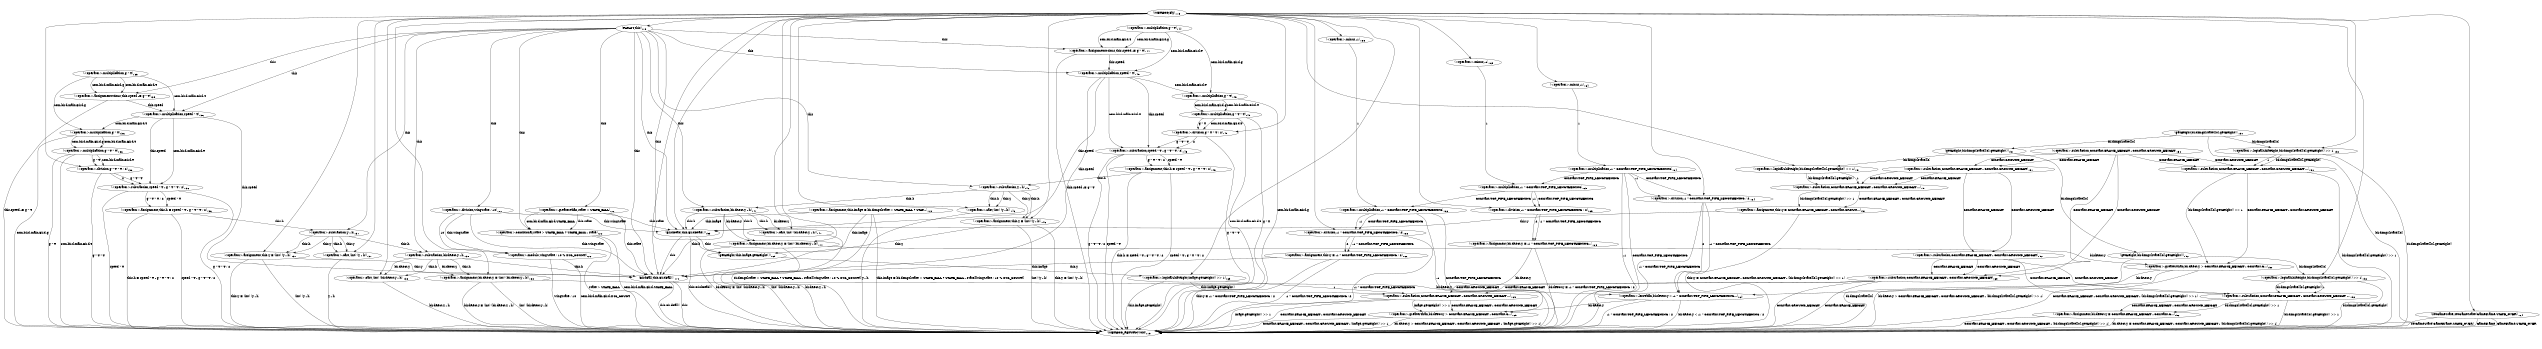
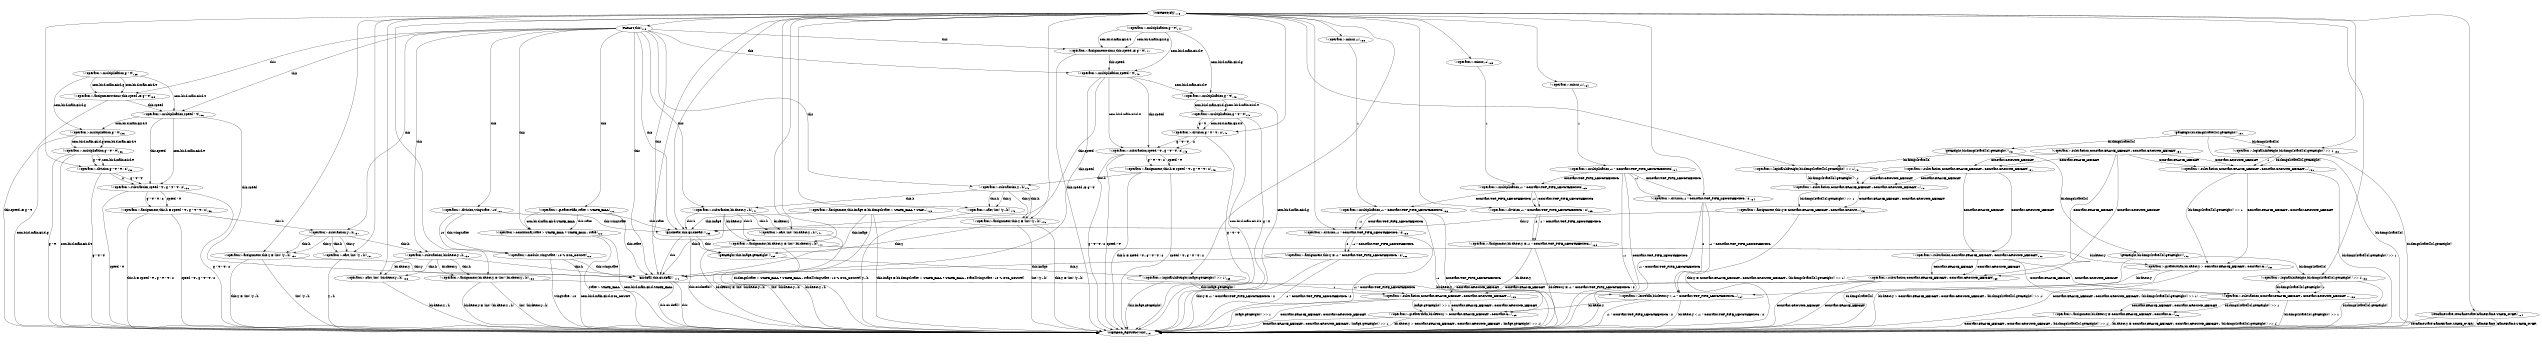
  digraph {
    n1 [label=<(METHOD,Fly)<SUB>119</SUB>>]
    n2 [label=<(PARAM,this)<SUB>119</SUB>>]
    n3 [label=<(&lt;operator&gt;.assignment,this.y = (int) (y - h))<SUB>137</SUB>>]
    n4 [label=<(&lt;operator&gt;.assignment,birdRect.y = (int) (birdRect.y - h))<SUB>138</SUB>>]
    n5 [label=<(&lt;operator&gt;.assignment,this.y = (int) (y - h))<SUB>146</SUB>>]
    n6 [label=<(&lt;operator&gt;.assignment,birdRect.y = (int) (birdRect.y - h))<SUB>147</SUB>>]
    n7 [label=<(BirdFall,this.BirdFall())<SUB>170</SUB>>]
    n8 [label=<(&lt;operator&gt;.division,-1 * Constant.TOP_PIPE_LENGTHENING / 2)<SUB>164</SUB>>]
    n9 [label=<(&lt;operator&gt;.cast,(int) (y - h))<SUB>137</SUB>>]
    n10 [label=<(&lt;operator&gt;.cast,(int) (birdRect.y - h))<SUB>138</SUB>>]
    n11 [label=<(&lt;operator&gt;.cast,(int) (y - h))<SUB>146</SUB>>]
    n12 [label=<(&lt;operator&gt;.cast,(int) (birdRect.y - h))<SUB>147</SUB>>]
    n13 [label=<(setGameState,setGameState(GameFrame.STATE_OVER))<SUB>164</SUB>>]
    n14 [label=<(BirdDead,this.BirdDead())<SUB>155</SUB>>]
    n15 [label=<(&lt;operator&gt;.division,-1 * Constant.TOP_PIPE_LENGTHENING / 2)<SUB>165</SUB>>]
    n16 [label=<(&lt;operator&gt;.division,-1 * Constant.TOP_PIPE_LENGTHENING / 2)<SUB>166</SUB>>]
    n17 [label=<(&lt;operator&gt;.logicalShiftRight,image.getHeight() &gt;&gt; 1)<SUB>169</SUB>>]
    n18 [label=<(&lt;operator&gt;.division,g * T * T / 2)<SUB>136</SUB>>]
    n19 [label=<(&lt;operator&gt;.division,g * T * T / 2)<SUB>145</SUB>>]
    n20 [label=<(&lt;operator&gt;.minus,-1)<SUB>164</SUB>>]
    n21 [label=<(&lt;operator&gt;.logicalShiftRight,birdImgs[state][0].getHeight() &gt;&gt; 1)<SUB>150</SUB>>]
    n22 [label=<(&lt;operator&gt;.minus,-1)<SUB>165</SUB>>]
    n23 [label=<(&lt;operator&gt;.minus,-1)<SUB>166</SUB>>]
    n24 [label=<(&lt;operator&gt;.logicalShiftRight,birdImgs[state][0].getHeight() &gt;&gt; 1)<SUB>151</SUB>>]
    n25 [label=<(&lt;operator&gt;.logicalShiftRight,birdImgs[state][0].getHeight() &gt;&gt; 1)<SUB>152</SUB>>]
    n26 [label=<(&lt;operator&gt;.division,wingState / 10)<SUB>122</SUB>>]
    n27 [label=<(&lt;operator&gt;.assignmentMinus,this.speed -= g * T)<SUB>135</SUB>>]
    n28 [label=<(&lt;operator&gt;.assignmentMinus,this.speed -= g * T)<SUB>144</SUB>>]
    n29 [label=<(&lt;operator&gt;.conditional,state &gt; STATE_FALL ? STATE_FALL : state)<SUB>122</SUB>>]
    n30 [label=<(&lt;operator&gt;.greaterThan,state &gt; STATE_FALL)<SUB>122</SUB>>]
    n31 [label=<(&lt;operator&gt;.multiplication,speed * T)<SUB>136</SUB>>]
    n32 [label=<(&lt;operator&gt;.subtraction,y - h)<SUB>137</SUB>>]
    n33 [label=<(&lt;operator&gt;.subtraction,birdRect.y - h)<SUB>138</SUB>>]
    n34 [label=<(&lt;operator&gt;.multiplication,speed * T)<SUB>145</SUB>>]
    n35 [label=<(&lt;operator&gt;.subtraction,y - h)<SUB>146</SUB>>]
    n36 [label=<(&lt;operator&gt;.subtraction,birdRect.y - h)<SUB>147</SUB>>]
    n37 [label=<(getHeight,this.image.getHeight())<SUB>169</SUB>>]
    n38 [label=<(METHOD_RETURN,void)<SUB>119</SUB>>]
    n39 [label=<(&lt;operator&gt;.lessThan,birdRect.y &lt; -1 * Constant.TOP_PIPE_LENGTHENING...)<SUB>164</SUB>>]
    n40 [label=<(&lt;operator&gt;.greaterThan,birdRect.y &gt; Constant.FRAME_HEIGHT - Constant.G...)<SUB>150</SUB>>]
    n41 [label=<(&lt;operator&gt;.modulo,wingState / 10 % IMG_COUNT)<SUB>122</SUB>>]
    n42 [label=<(&lt;operator&gt;.assignment,birdRect.y = -1 * Constant.TOP_PIPE_LENGTHENING...)<SUB>165</SUB>>]
    n43 [label=<(&lt;operator&gt;.assignment,this.y = -1 * Constant.TOP_PIPE_LENGTHENING / 2)<SUB>166</SUB>>]
    n44 [label=<(&lt;operator&gt;.subtraction,Constant.FRAME_HEIGHT - Constant.GROUND_HEIGHT ...)<SUB>169</SUB>>]
    n45 [label=<(&lt;operator&gt;.subtraction,speed * T - g * T * T / 2)<SUB>136</SUB>>]
    n46 [label=<(&lt;operator&gt;.subtraction,speed * T - g * T * T / 2)<SUB>145</SUB>>]
    n47 [label=<(&lt;operator&gt;.multiplication,-1 * Constant.TOP_PIPE_LENGTHENING)<SUB>164</SUB>>]
    n48 [label=<(&lt;operator&gt;.subtraction,Constant.FRAME_HEIGHT - Constant.GROUND_HEIGHT ...)<SUB>150</SUB>>]
    n49 [label=<(&lt;operator&gt;.multiplication,-1 * Constant.TOP_PIPE_LENGTHENING)<SUB>165</SUB>>]
    n50 [label=<(&lt;operator&gt;.multiplication,-1 * Constant.TOP_PIPE_LENGTHENING)<SUB>166</SUB>>]
    n51 [label=<(&lt;operator&gt;.subtraction,Constant.FRAME_HEIGHT - Constant.GROUND_HEIGHT ...)<SUB>151</SUB>>]
    n52 [label=<(&lt;operator&gt;.subtraction,Constant.FRAME_HEIGHT - Constant.GROUND_HEIGHT ...)<SUB>152</SUB>>]
    n53 [label=<(&lt;operator&gt;.multiplication,g * T)<SUB>136</SUB>>]
    n54 [label=<(&lt;operator&gt;.multiplication,g * T)<SUB>145</SUB>>]
    n55 [label=<(&lt;operator&gt;.assignment,this.image = birdImgs[state &gt; STATE_FALL ? STAT...)<SUB>122</SUB>>]
    n56 [label=<(&lt;operator&gt;.greaterThan,birdRect.y &gt; Constant.FRAME_HEIGHT - Constant.G...)<SUB>169</SUB>>]
    n57 [label=<(&lt;operator&gt;.assignment,this.h = speed * T - g * T * T / 2)<SUB>136</SUB>>]
    n58 [label=<(&lt;operator&gt;.assignment,this.h = speed * T - g * T * T / 2)<SUB>145</SUB>>]
    n59 [label=<(&lt;operator&gt;.multiplication,g * T)<SUB>135</SUB>>]
    n60 [label=<(&lt;operator&gt;.multiplication,g * T * T)<SUB>136</SUB>>]
    n61 [label=<(&lt;operator&gt;.multiplication,g * T)<SUB>144</SUB>>]
    n62 [label=<(&lt;operator&gt;.multiplication,g * T * T)<SUB>145</SUB>>]
    n63 [label=<(&lt;operator&gt;.assignment,this.y = Constant.FRAME_HEIGHT - Constant.GROUN...)<SUB>151</SUB>>]
    n64 [label=<(&lt;operator&gt;.assignment,birdRect.y = Constant.FRAME_HEIGHT - Constant.G...)<SUB>152</SUB>>]
    n65 [label=<(&lt;operator&gt;.subtraction,Constant.FRAME_HEIGHT - Constant.GROUND_HEIGHT)<SUB>169</SUB>>]
    n66 [label=<(&lt;operator&gt;.subtraction,Constant.FRAME_HEIGHT - Constant.GROUND_HEIGHT)<SUB>150</SUB>>]
    n67 [label=<(&lt;operator&gt;.subtraction,Constant.FRAME_HEIGHT - Constant.GROUND_HEIGHT)<SUB>151</SUB>>]
    n68 [label=<(&lt;operator&gt;.subtraction,Constant.FRAME_HEIGHT - Constant.GROUND_HEIGHT)<SUB>152</SUB>>]
    n69 [label=<(getHeight,birdImgs[state][0].getHeight())<SUB>150</SUB>>]
    n70 [label=<(getHeight,birdImgs[state][0].getHeight())<SUB>151</SUB>>]
    n71 [label=<(getHeight,birdImgs[state][0].getHeight())<SUB>152</SUB>>]
    n1 -> n2
    n1 -> n3
    n1 -> n4
    n1 -> n5
    n1 -> n6
    n1 -> n7
    n1 -> n8
    n1 -> n9
    n1 -> n10
    n1 -> n11
    n1 -> n12
    n1 -> n13
    n1 -> n14
    n1 -> n15
    n1 -> n16
    n1 -> n17
    n1 -> n18
    n1 -> n19
    n1 -> n20
    n1 -> n21
    n1 -> n22
    n1 -> n23
    n1 -> n24
    n1 -> n25
    n2 -> n7 [label=this]
    n2 -> n14 [label=this]
    n2 -> n26 [label=this]
    n2 -> n27 [label=this]
    n2 -> n28 [label=this]
    n2 -> n29 [label=this]
    n2 -> n30 [label=this]
    n2 -> n31 [label=this]
    n2 -> n32 [label=this]
    n2 -> n33 [label=this]
    n2 -> n34 [label=this]
    n2 -> n35 [label=this]
    n2 -> n36 [label=this]
    n2 -> n37 [label=this]
    n3 -> n7 [label="this.y"]
    n3 -> n38 [label="(int) (y - h)"]
    n3 -> n38 [label="this.y = (int) (y - h)"]
    n4 -> n38 [label="(int) (birdRect.y - h)"]
    n4 -> n38 [label="birdRect.y = (int) (birdRect.y - h)"]
    n4 -> n39 [label="birdRect.y"]
    n5 -> n7 [label="this.y"]
    n5 -> n38 [label="(int) (y - h)"]
    n5 -> n38 [label="this.y = (int) (y - h)"]
    n6 -> n38 [label="(int) (birdRect.y - h)"]
    n6 -> n38 [label="birdRect.y = (int) (birdRect.y - h)"]
    n6 -> n40 [label="birdRect.y"]
    n7 -> n38 [label=this]
    n7 -> n38 [label="this.BirdFall()"]
    n8 -> n38 [label="-1 * Constant.TOP_PIPE_LENGTHENING"]
    n8 -> n39 [label="-1 * Constant.TOP_PIPE_LENGTHENING"]
    n8 -> n39 [label=2]
    n9 -> n38 [label="y - h"]
    n10 -> n38 [label="birdRect.y - h"]
    n11 -> n38 [label="y - h"]
    n12 -> n38 [label="birdRect.y - h"]
    n13 -> n38 [label=GameFrame]
    n13 -> n38 [label="GameFrame.STATE_OVER"]
    n13 -> n38 [label="setGameState(GameFrame.STATE_OVER)"]
    n14 -> n7 [label=this]
    n14 -> n37 [label=this]
    n14 -> n38 [label="this.BirdDead()"]
    n15 -> n42 [label="-1 * Constant.TOP_PIPE_LENGTHENING"]
    n15 -> n42 [label=2]
    n16 -> n38 [label="-1 * Constant.TOP_PIPE_LENGTHENING"]
    n16 -> n43 [label="-1 * Constant.TOP_PIPE_LENGTHENING"]
    n16 -> n43 [label=2]
    n17 -> n38 [label="this.image.getHeight()"]
    n17 -> n44 [label="this.image.getHeight()"]
    n17 -> n44 [label=1]
    n18 -> n38 [label="g * T * T"]
    n18 -> n45 [label="g * T * T"]
    n18 -> n45 [label=2]
    n19 -> n38 [label="g * T * T"]
    n19 -> n46 [label="g * T * T"]
    n19 -> n46 [label=2]
    n20 -> n47 [label=1]
    n21 -> n38 [label="birdImgs[state][0].getHeight()"]
    n21 -> n48 [label="birdImgs[state][0].getHeight()"]
    n21 -> n48 [label=1]
    n22 -> n49 [label=1]
    n23 -> n50 [label=1]
    n24 -> n51 [label="birdImgs[state][0].getHeight()"]
    n24 -> n51 [label=1]
    n25 -> n38 [label="birdImgs[state][0].getHeight()"]
    n25 -> n52 [label="birdImgs[state][0].getHeight()"]
    n25 -> n52 [label=1]
-   n26 -> n7 [label="this.wingState"]
+   n41 -> n7 [label="this.wingState"]
    n26 -> n14 [label="this.wingState"]
    n26 -> n41 [label="this.wingState"]
    n26 -> n41 [label=10]
    n27 -> n31 [label="this.speed"]
    n27 -> n38 [label="this.speed -= g * T"]
    n28 -> n34 [label="this.speed"]
    n28 -> n38 [label="this.speed -= g * T"]
    n29 -> n38 [label="state &gt; STATE_FALL"]
    n29 -> n38 [label="com.bird.main.Bird.STATE_FALL"]
    n30 -> n7 [label="this.state"]
    n30 -> n14 [label="this.state"]
    n30 -> n29 [label="com.bird.main.Bird.STATE_FALL"]
    n30 -> n29 [label="this.state"]
    n31 -> n7 [label="this.speed"]
    n31 -> n45 [label="this.speed"]
    n31 -> n45 [label="com.bird.main.Bird.T"]
    n31 -> n53 [label="com.bird.main.Bird.T"]
    n32 -> n3 [label="this.y"]
    n32 -> n3 [label="this.h"]
    n32 -> n9 [label="this.y"]
    n32 -> n9 [label="this.h"]
    n32 -> n33 [label="this.h"]
    n33 -> n4 [label="birdRect.y"]
    n33 -> n4 [label="this.h"]
    n33 -> n7 [label="this.h"]
    n33 -> n10 [label="birdRect.y"]
    n33 -> n10 [label="this.h"]
    n34 -> n7 [label="this.speed"]
    n34 -> n14 [label="this.speed"]
    n34 -> n46 [label="this.speed"]
    n34 -> n46 [label="com.bird.main.Bird.T"]
    n34 -> n54 [label="com.bird.main.Bird.T"]
    n35 -> n5 [label="this.y"]
    n35 -> n5 [label="this.h"]
    n35 -> n11 [label="this.y"]
    n35 -> n11 [label="this.h"]
    n35 -> n36 [label="this.h"]
    n36 -> n6 [label="birdRect.y"]
    n36 -> n6 [label="this.h"]
    n36 -> n7 [label="this.h"]
    n36 -> n12 [label="birdRect.y"]
    n36 -> n12 [label="this.h"]
    n36 -> n14 [label="this.h"]
    n37 -> n17 [label="this.image"]
    n39 -> n38 [label="-1 * Constant.TOP_PIPE_LENGTHENING / 2"]
    n39 -> n38 [label="birdRect.y &lt; -1 * Constant.TOP_PIPE_LENGTHENING / 2"]
    n39 -> n56 [label="birdRect.y"]
    n40 -> n38 [label="Constant.FRAME_HEIGHT - Constant.GROUND_HEIGHT - (birdImgs[state][0].getHeight() &gt;&gt; 1)"]
    n40 -> n38 [label="birdRect.y &gt; Constant.FRAME_HEIGHT - Constant.GROUND_HEIGHT - (birdImgs[state][0].getHeight() &gt;&gt; 1)"]
    n40 -> n39 [label="birdRect.y"]
    n41 -> n38 [label="wingState / 10"]
    n41 -> n38 [label="com.bird.main.Bird.IMG_COUNT"]
    n42 -> n38 [label="birdRect.y = -1 * Constant.TOP_PIPE_LENGTHENING / 2"]
    n42 -> n56 [label="birdRect.y"]
    n43 -> n7 [label="this.y"]
    n43 -> n38 [label="-1 * Constant.TOP_PIPE_LENGTHENING / 2"]
    n43 -> n38 [label="this.y = -1 * Constant.TOP_PIPE_LENGTHENING / 2"]
    n44 -> n38 [label="Constant.FRAME_HEIGHT - Constant.GROUND_HEIGHT"]
    n44 -> n38 [label="image.getHeight() &gt;&gt; 1"]
    n44 -> n56 [label="Constant.FRAME_HEIGHT - Constant.GROUND_HEIGHT"]
    n44 -> n56 [label="image.getHeight() &gt;&gt; 1"]
    n45 -> n38 [label="speed * T"]
    n45 -> n38 [label="g * T * T / 2"]
    n45 -> n57 [label="speed * T"]
    n45 -> n57 [label="g * T * T / 2"]
    n46 -> n38 [label="speed * T"]
    n46 -> n38 [label="g * T * T / 2"]
    n46 -> n58 [label="speed * T"]
    n46 -> n58 [label="g * T * T / 2"]
    n47 -> n8 [label=-1]
    n47 -> n8 [label="Constant.TOP_PIPE_LENGTHENING"]
    n47 -> n38 [label=-1]
    n47 -> n38 [label="Constant.TOP_PIPE_LENGTHENING"]
    n47 -> n49 [label="Constant.TOP_PIPE_LENGTHENING"]
    n48 -> n38 [label="birdImgs[state][0].getHeight() &gt;&gt; 1"]
    n48 -> n40 [label="Constant.FRAME_HEIGHT - Constant.GROUND_HEIGHT"]
    n48 -> n40 [label="birdImgs[state][0].getHeight() &gt;&gt; 1"]
    n49 -> n15 [label=-1]
    n49 -> n15 [label="Constant.TOP_PIPE_LENGTHENING"]
    n49 -> n50 [label="Constant.TOP_PIPE_LENGTHENING"]
    n50 -> n16 [label=-1]
    n50 -> n16 [label="Constant.TOP_PIPE_LENGTHENING"]
    n50 -> n38 [label=-1]
    n50 -> n38 [label="Constant.TOP_PIPE_LENGTHENING"]
    n51 -> n63 [label="Constant.FRAME_HEIGHT - Constant.GROUND_HEIGHT"]
    n51 -> n63 [label="birdImgs[state][0].getHeight() &gt;&gt; 1"]
    n52 -> n38 [label="birdImgs[state][0].getHeight() &gt;&gt; 1"]
    n52 -> n64 [label="Constant.FRAME_HEIGHT - Constant.GROUND_HEIGHT"]
    n52 -> n64 [label="birdImgs[state][0].getHeight() &gt;&gt; 1"]
    n53 -> n38 [label="com.bird.main.Bird.g"]
    n53 -> n60 [label="com.bird.main.Bird.g"]
    n53 -> n60 [label="com.bird.main.Bird.T"]
    n54 -> n38 [label="com.bird.main.Bird.g"]
    n54 -> n62 [label="com.bird.main.Bird.g"]
    n54 -> n62 [label="com.bird.main.Bird.T"]
    n55 -> n14 [label="this.image"]
    n55 -> n37 [label="this.image"]
    n55 -> n38 [label="birdImgs[state &gt; STATE_FALL ? STATE_FALL : state][wingState / 10 % IMG_COUNT]"]
    n55 -> n38 [label="this.image = birdImgs[state &gt; STATE_FALL ? STATE_FALL : state][wingState / 10 % IMG_COUNT]"]
    n56 -> n38 [label="Constant.FRAME_HEIGHT - Constant.GROUND_HEIGHT - (image.getHeight() &gt;&gt; 1)"]
    n56 -> n38 [label="birdRect.y &gt; Constant.FRAME_HEIGHT - Constant.GROUND_HEIGHT - (image.getHeight() &gt;&gt; 1)"]
    n57 -> n32 [label="this.h"]
    n57 -> n38 [label="speed * T - g * T * T / 2"]
    n57 -> n38 [label="this.h = speed * T - g * T * T / 2"]
    n58 -> n35 [label="this.h"]
    n58 -> n38 [label="speed * T - g * T * T / 2"]
    n58 -> n38 [label="this.h = speed * T - g * T * T / 2"]
    n59 -> n27 [label="com.bird.main.Bird.g"]
    n59 -> n27 [label="com.bird.main.Bird.T"]
    n59 -> n31 [label="com.bird.main.Bird.T"]
    n59 -> n53 [label="com.bird.main.Bird.g"]
    n60 -> n18 [label="g * T"]
    n60 -> n18 [label="com.bird.main.Bird.T"]
    n60 -> n38 [label="g * T"]
    n60 -> n38 [label="com.bird.main.Bird.T"]
    n61 -> n28 [label="com.bird.main.Bird.g"]
    n61 -> n28 [label="com.bird.main.Bird.T"]
    n61 -> n34 [label="com.bird.main.Bird.T"]
    n61 -> n54 [label="com.bird.main.Bird.g"]
    n62 -> n19 [label="g * T"]
    n62 -> n19 [label="com.bird.main.Bird.T"]
    n62 -> n38 [label="g * T"]
    n62 -> n38 [label="com.bird.main.Bird.T"]
    n63 -> n14 [label="this.y"]
    n63 -> n38 [label="this.y = Constant.FRAME_HEIGHT - Constant.GROUND_HEIGHT - (birdImgs[state][0].getHeight() &gt;&gt; 1)"]
    n64 -> n38 [label="Constant.FRAME_HEIGHT - Constant.GROUND_HEIGHT - (birdImgs[state][0].getHeight() &gt;&gt; 1)"]
    n64 -> n38 [label="birdRect.y = Constant.FRAME_HEIGHT - Constant.GROUND_HEIGHT - (birdImgs[state][0].getHeight() &gt;&gt; 1)"]
    n65 -> n38 [label="Constant.FRAME_HEIGHT"]
    n65 -> n38 [label="Constant.GROUND_HEIGHT"]
    n65 -> n44 [label="Constant.FRAME_HEIGHT"]
    n65 -> n44 [label="Constant.GROUND_HEIGHT"]
    n66 -> n48 [label="Constant.FRAME_HEIGHT"]
    n66 -> n48 [label="Constant.GROUND_HEIGHT"]
    n66 -> n65 [label="Constant.FRAME_HEIGHT"]
    n66 -> n65 [label="Constant.GROUND_HEIGHT"]
    n66 -> n67 [label="Constant.FRAME_HEIGHT"]
    n66 -> n67 [label="Constant.GROUND_HEIGHT"]
    n67 -> n51 [label="Constant.FRAME_HEIGHT"]
    n67 -> n51 [label="Constant.GROUND_HEIGHT"]
    n67 -> n68 [label="Constant.FRAME_HEIGHT"]
    n67 -> n68 [label="Constant.GROUND_HEIGHT"]
    n68 -> n52 [label="Constant.FRAME_HEIGHT"]
    n68 -> n52 [label="Constant.GROUND_HEIGHT"]
    n68 -> n65 [label="Constant.FRAME_HEIGHT"]
    n68 -> n65 [label="Constant.GROUND_HEIGHT"]
    n69 -> n21 [label="birdImgs[state][0]"]
    n69 -> n38 [label="birdImgs[state][0]"]
    n69 -> n70 [label="birdImgs[state][0]"]
    n70 -> n24 [label="birdImgs[state][0]"]
    n70 -> n71 [label="birdImgs[state][0]"]
    n71 -> n25 [label="birdImgs[state][0]"]
    n71 -> n38 [label="birdImgs[state][0]"]
  }
